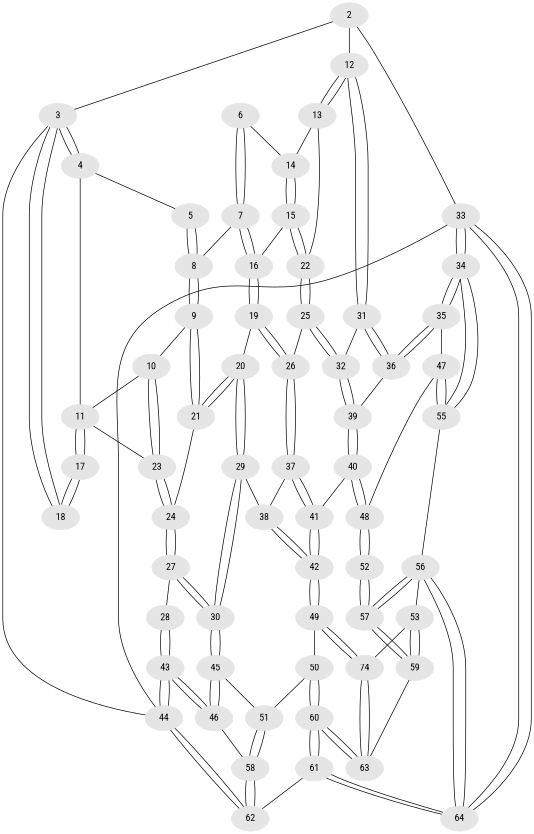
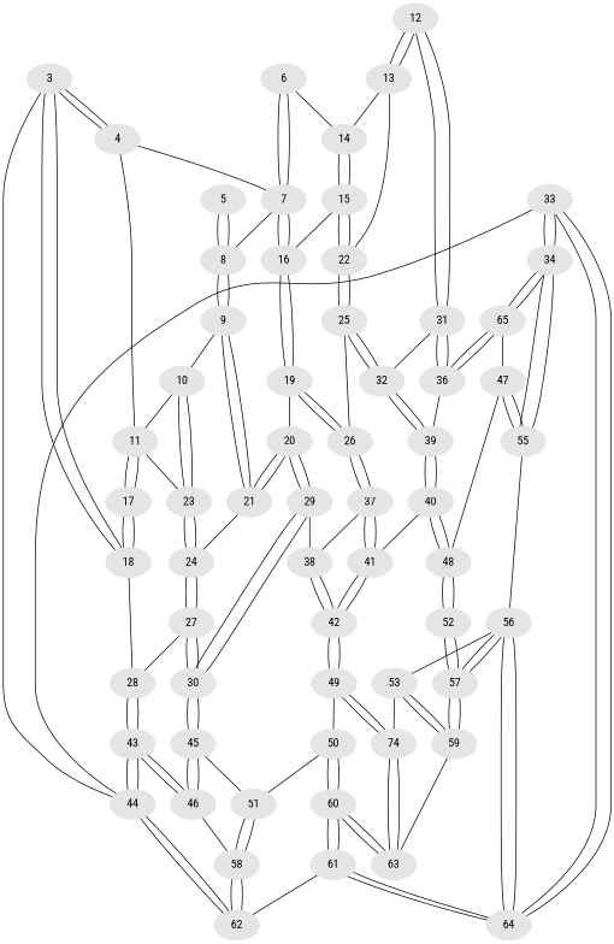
  graph {
    fontname="Roboto Condensed"
    node [color=gray90 fontname="Roboto Condensed" style=filled]
    edge [fontname="Roboto Condensed"]
-   2
    3
    12
    33
    6
    7
    14
    4
    18
    44
    13
    31
    34
    64
    5
    11
    28
    62
    8
    23
    17
    9
    16
    15
    19
    10
    21
    24
    22
    32
    36
    25
    20
    26
    43
    29
    37
    30
    38
    27
    39
    41
    45
    46
    42
    51
    40
-   35
+   35 [label=65]
    55
    47
    56
    48
    49
    52
    50
    n56 [label=74]
    58
    57
    60
    63
    61
    53
    59
-   2 -- 3
-   2 -- 12
-   2 -- 33
    3 -- 4
    3 -- 4
    3 -- 18
    3 -- 18
    3 -- 44
    12 -- 13
    12 -- 13
    12 -- 31
    12 -- 31
    33 -- 44
    33 -- 34
    33 -- 34
    33 -- 64
    33 -- 64
    6 -- 7
    6 -- 7
    6 -- 14
    7 -- 8
    7 -- 16
    7 -- 16
    14 -- 15
    14 -- 15
-   4 -- 5
+   4 -- 7
    4 -- 11
+   18 -- 28
    44 -- 62
    44 -- 62
    13 -- 14
    13 -- 22
    31 -- 32
    31 -- 36
    31 -- 36
    34 -- 35
    34 -- 35
    34 -- 55
    34 -- 55
    5 -- 8
    5 -- 8
    11 -- 23
    11 -- 17
    11 -- 17
    28 -- 43
    28 -- 43
    8 -- 9
    8 -- 9
    23 -- 24
    23 -- 24
    17 -- 18
    17 -- 18
    9 -- 10
    9 -- 21
    9 -- 21
    16 -- 19
    16 -- 19
    15 -- 16
    15 -- 22
    15 -- 22
    19 -- 20
    19 -- 26
    19 -- 26
    10 -- 11
    10 -- 23
    10 -- 23
    21 -- 24
    24 -- 27
    24 -- 27
    22 -- 25
    22 -- 25
    32 -- 39
    32 -- 39
    36 -- 39
    25 -- 32
    25 -- 32
    25 -- 26
    20 -- 21
    20 -- 21
    20 -- 29
    20 -- 29
    26 -- 37
    26 -- 37
    43 -- 44
    43 -- 44
    43 -- 46
    43 -- 46
    29 -- 30
    29 -- 30
    29 -- 38
    37 -- 38
    37 -- 41
    37 -- 41
    30 -- 45
    30 -- 45
    38 -- 42
    38 -- 42
    27 -- 28
    27 -- 30
    27 -- 30
    39 -- 40
    39 -- 40
    41 -- 42
    41 -- 42
    45 -- 46
    45 -- 46
    45 -- 51
    46 -- 58
    42 -- 49
    42 -- 49
    51 -- 58
    51 -- 58
    40 -- 41
    40 -- 48
    40 -- 48
    35 -- 36
    35 -- 36
    35 -- 47
    55 -- 56
    47 -- 55
    47 -- 55
    47 -- 48
    56 -- 64
    56 -- 64
    56 -- 57
    56 -- 57
    56 -- 53
    48 -- 52
    48 -- 52
    49 -- 50
    49 -- n56
    49 -- n56
    52 -- 57
    52 -- 57
    50 -- 51
    50 -- 60
    50 -- 60
    n56 -- 63
    n56 -- 63
    58 -- 62
    58 -- 62
    57 -- 59
    57 -- 59
    60 -- 63
    60 -- 63
    60 -- 61
    60 -- 61
    61 -- 64
    61 -- 64
    61 -- 62
    53 -- n56
    53 -- 59
    53 -- 59
    59 -- 63
  }
